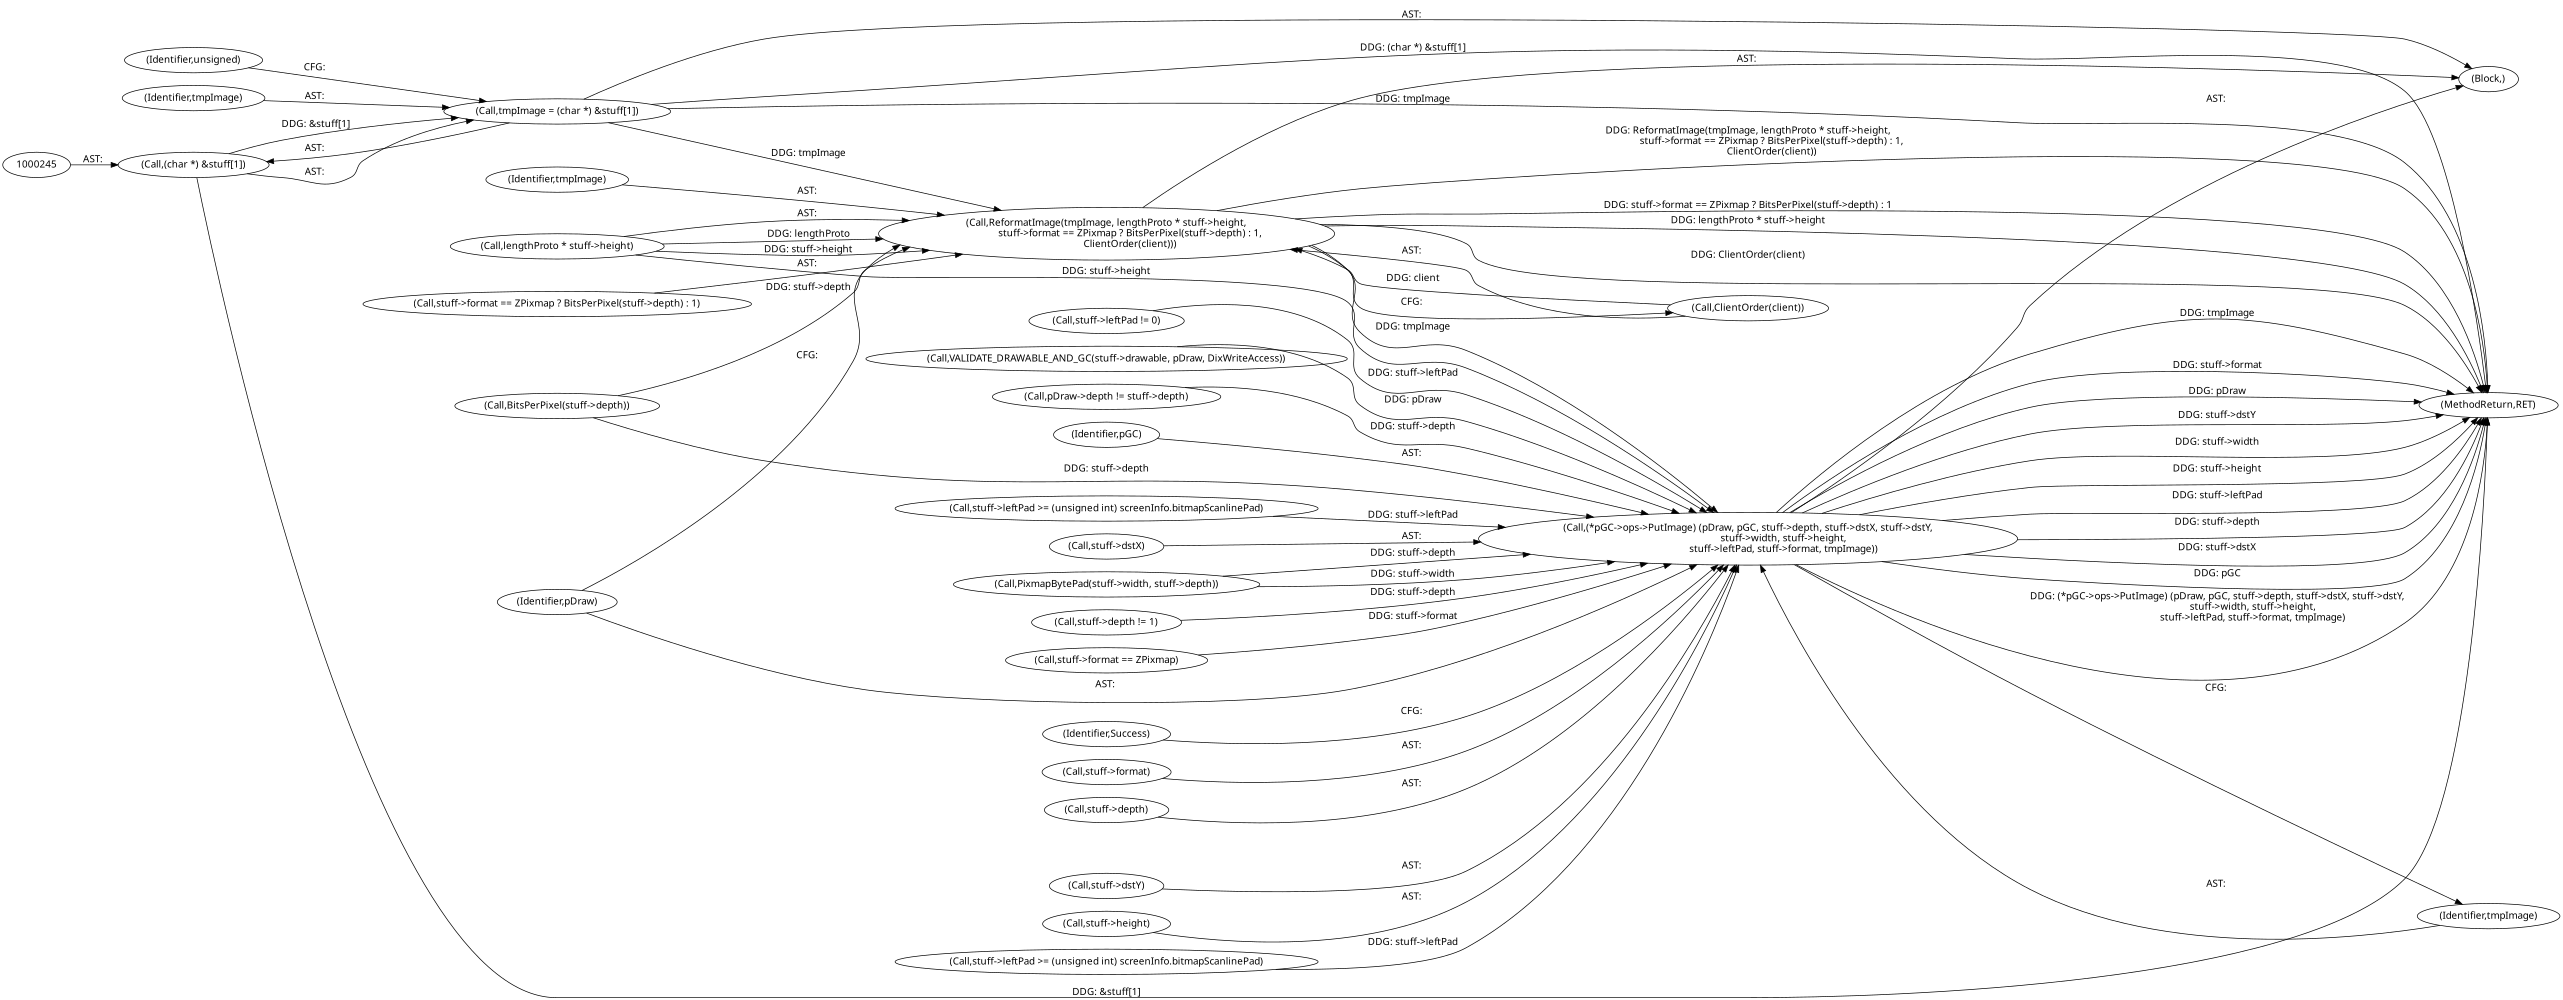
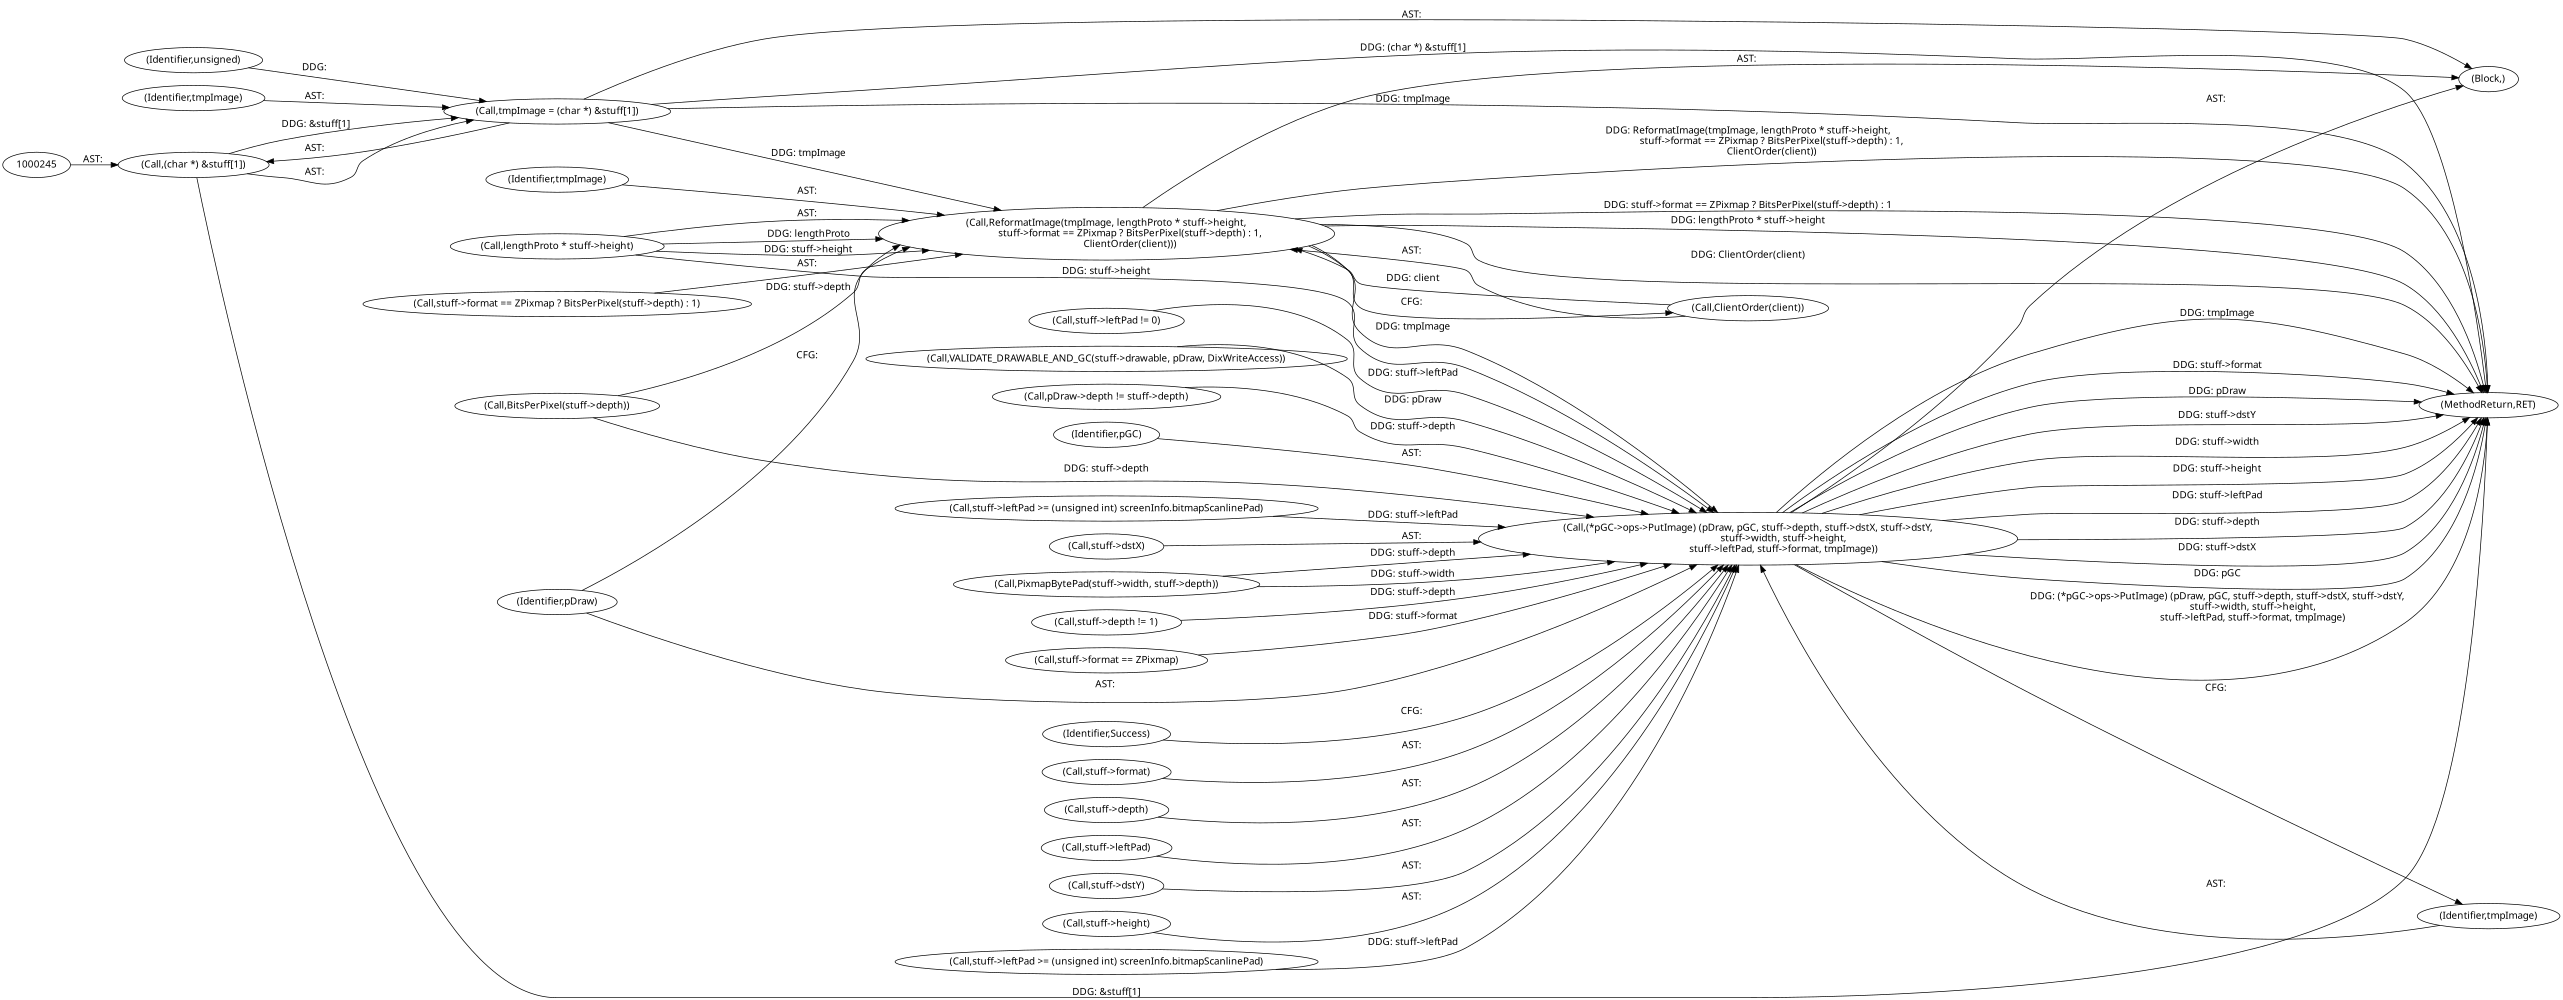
  digraph {
    fontname="Noto Sans"
    rankdir=LR
    node [fontname="Noto Sans"]
    edge [fontname="Noto Sans"]
    n1 [label="(Call,(char *) &stuff[1])"]
    n2 [label="(Call,tmpImage = (char *) &stuff[1])"]
    n3 [label="(MethodReturn,RET)"]
    n4 [label="(Call,ReformatImage(tmpImage, lengthProto * stuff->height,\n                  stuff->format == ZPixmap ? BitsPerPixel(stuff->depth) : 1,\n                  ClientOrder(client)))"]
    n5 [label="(Block,)"]
    n6 [label="(Call,(*pGC->ops->PutImage) (pDraw, pGC, stuff->depth, stuff->dstX, stuff->dstY,\n                           stuff->width, stuff->height,\n                           stuff->leftPad, stuff->format, tmpImage))"]
    n7 [label="(Call,ClientOrder(client))"]
    n8 [label="(Identifier,tmpImage)"]
    n9 [label="(Identifier,Success)"]
    n10 [label="(Call,stuff->format)"]
    n11 [label="(Call,stuff->depth)"]
    n12 [label="(Identifier,unsigned)"]
+   n13 [label="(Call,stuff->leftPad)"]
    n14 [label="(Call,stuff->dstY)"]
    n15 [label="(Call,stuff->height)"]
    n16 [label="(Call,lengthProto * stuff->height)"]
    n17 [label="(Call,stuff->leftPad >= (unsigned int) screenInfo.bitmapScanlinePad)"]
    n18 [label="(Call,stuff->leftPad != 0)"]
    n19 [label="(Identifier,tmpImage)"]
    n20 [label="(Call,VALIDATE_DRAWABLE_AND_GC(stuff->drawable, pDraw, DixWriteAccess))"]
    n21 [label="(Call,pDraw->depth != stuff->depth)"]
    n22 [label="(Identifier,tmpImage)"]
    n23 [label="(Call,stuff->format == ZPixmap ? BitsPerPixel(stuff->depth) : 1)"]
    n24 [label="(Identifier,pGC)"]
    n25 [label="(Identifier,pDraw)"]
    n26 [label="(Call,BitsPerPixel(stuff->depth))"]
    n27 [label="(Call,stuff->dstX)"]
    n28 [label="(Call,stuff->depth != 1)"]
    n29 [label="(Call,stuff->format == ZPixmap)"]
    n30 [label="(Call,PixmapBytePad(stuff->width, stuff->depth))"]
    n31 [label="(Call,stuff->leftPad >= (unsigned int) screenInfo.bitmapScanlinePad)"]
    1000245
    n1 -> n2 [label="AST: "]
    n1 -> n2 [label="DDG: &stuff[1]"]
    n1 -> n3 [label="DDG: &stuff[1]"]
    n2 -> n1 [label="AST: "]
    n2 -> n3 [label="DDG: tmpImage"]
    n2 -> n3 [label="DDG: (char *) &stuff[1]"]
    n2 -> n4 [label="DDG: tmpImage"]
    n2 -> n5 [label="AST: "]
    n4 -> n3 [label="DDG: ClientOrder(client)"]
    n4 -> n3 [label="DDG: lengthProto * stuff->height"]
    n4 -> n3 [label="DDG: ReformatImage(tmpImage, lengthProto * stuff->height,\n                  stuff->format == ZPixmap ? BitsPerPixel(stuff->depth) : 1,\n                  ClientOrder(client))"]
    n4 -> n3 [label="DDG: stuff->format == ZPixmap ? BitsPerPixel(stuff->depth) : 1"]
    n4 -> n5 [label="AST: "]
    n4 -> n6 [label="DDG: tmpImage"]
    n4 -> n7 [label="CFG: "]
    n6 -> n3 [label="DDG: pDraw"]
    n6 -> n3 [label="DDG: stuff->dstY"]
    n6 -> n3 [label="DDG: stuff->width"]
    n6 -> n3 [label="DDG: stuff->height"]
    n6 -> n3 [label="DDG: stuff->leftPad"]
    n6 -> n3 [label="DDG: stuff->depth"]
    n6 -> n3 [label="DDG: stuff->dstX"]
    n6 -> n3 [label="DDG: pGC"]
    n6 -> n3 [label="DDG: (*pGC->ops->PutImage) (pDraw, pGC, stuff->depth, stuff->dstX, stuff->dstY,\n                           stuff->width, stuff->height,\n                           stuff->leftPad, stuff->format, tmpImage)"]
    n6 -> n3 [label="DDG: tmpImage"]
    n6 -> n3 [label="DDG: stuff->format"]
    n6 -> n5 [label="AST: "]
    n6 -> n8 [label="CFG: "]
    n7 -> n4 [label="AST: "]
    n7 -> n4 [label="DDG: client"]
    n8 -> n6 [label="AST: "]
    n9 -> n6 [label="CFG: "]
    n10 -> n6 [label="AST: "]
    n11 -> n6 [label="AST: "]
-   n12 -> n2 [label="CFG: "]
+   n12 -> n2 [label="DDG: "]
+   n13 -> n6 [label="AST: "]
    n14 -> n6 [label="AST: "]
    n15 -> n6 [label="AST: "]
    n16 -> n4 [label="AST: "]
    n16 -> n4 [label="DDG: lengthProto"]
    n16 -> n4 [label="DDG: stuff->height"]
    n16 -> n6 [label="DDG: stuff->height"]
    n17 -> n6 [label="DDG: stuff->leftPad"]
    n18 -> n6 [label="DDG: stuff->leftPad"]
    n19 -> n4 [label="AST: "]
    n20 -> n6 [label="DDG: pDraw"]
    n21 -> n6 [label="DDG: stuff->depth"]
    n22 -> n2 [label="AST: "]
    n23 -> n4 [label="AST: "]
    n24 -> n6 [label="AST: "]
    n25 -> n4 [label="CFG: "]
    n25 -> n6 [label="AST: "]
    n26 -> n4 [label="DDG: stuff->depth"]
    n26 -> n6 [label="DDG: stuff->depth"]
    n27 -> n6 [label="AST: "]
    n28 -> n6 [label="DDG: stuff->depth"]
    n29 -> n6 [label="DDG: stuff->format"]
    n30 -> n6 [label="DDG: stuff->depth"]
    n30 -> n6 [label="DDG: stuff->width"]
    n31 -> n6 [label="DDG: stuff->leftPad"]
    1000245 -> n1 [label="AST: "]
  }
